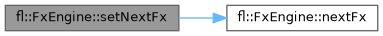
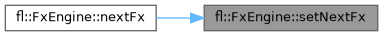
  digraph {
    rankdir=RL
    node [fontname=Helvetica fontsize=10 shape=box style=filled]
    n1 [color=gray40 fillcolor=grey60 fontcolor=black height=0.2 label="fl::FxEngine::setNextFx" width=0.4]
    n2 [color=grey40 fillcolor=white height=0.2 label="fl::FxEngine::nextFx" width=0.4]
-   n2 -> n1 [color=steelblue1 dir=back fontname=Helvetica fontsize=10 labelfontname=Helvetica labelfontsize=10 style=solid]
+   n1 -> n2 [color=steelblue1 dir=back fontname=Helvetica fontsize=10 labelfontname=Helvetica labelfontsize=10 style=solid]
  }
